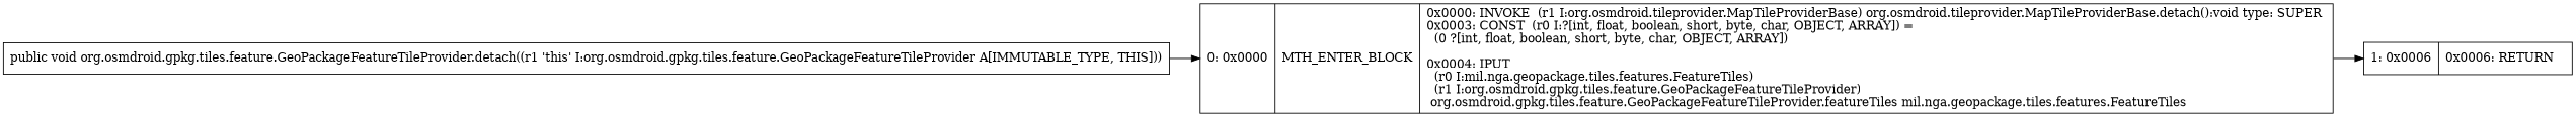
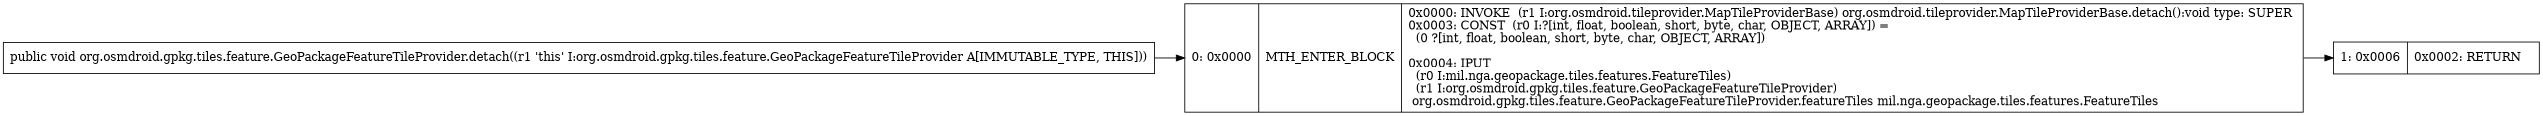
  digraph {
    rankdir=LR
    node [shape=record]
    n1 [label="{0\:\ 0x0000|MTH_ENTER_BLOCK\l|0x0000: INVOKE  (r1 I:org.osmdroid.tileprovider.MapTileProviderBase) org.osmdroid.tileprovider.MapTileProviderBase.detach():void type: SUPER \l0x0003: CONST  (r0 I:?[int, float, boolean, short, byte, char, OBJECT, ARRAY]) = \l  (0 ?[int, float, boolean, short, byte, char, OBJECT, ARRAY])\l \l0x0004: IPUT  \l  (r0 I:mil.nga.geopackage.tiles.features.FeatureTiles)\l  (r1 I:org.osmdroid.gpkg.tiles.feature.GeoPackageFeatureTileProvider)\l org.osmdroid.gpkg.tiles.feature.GeoPackageFeatureTileProvider.featureTiles mil.nga.geopackage.tiles.features.FeatureTiles \l}"]
-   n2 [label="{1\:\ 0x0006|0x0006: RETURN   \l}"]
+   n2 [label="{1\:\ 0x0006|0x0002: RETURN   \l}"]
    n3 [label="{public void org.osmdroid.gpkg.tiles.feature.GeoPackageFeatureTileProvider.detach((r1 'this' I:org.osmdroid.gpkg.tiles.feature.GeoPackageFeatureTileProvider A[IMMUTABLE_TYPE, THIS])) }"]
    n1 -> n2
    n3 -> n1
  }
